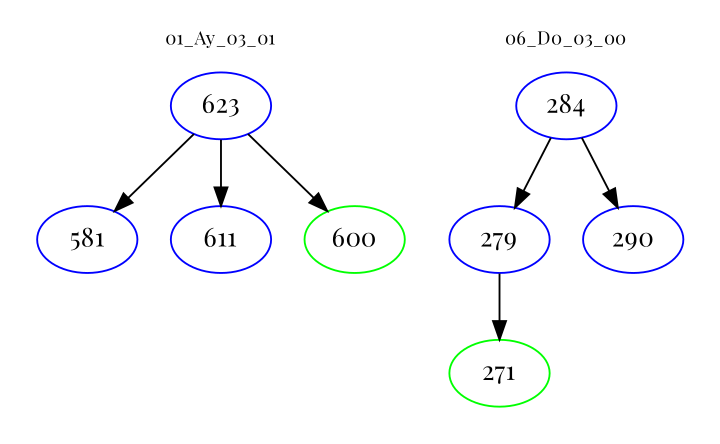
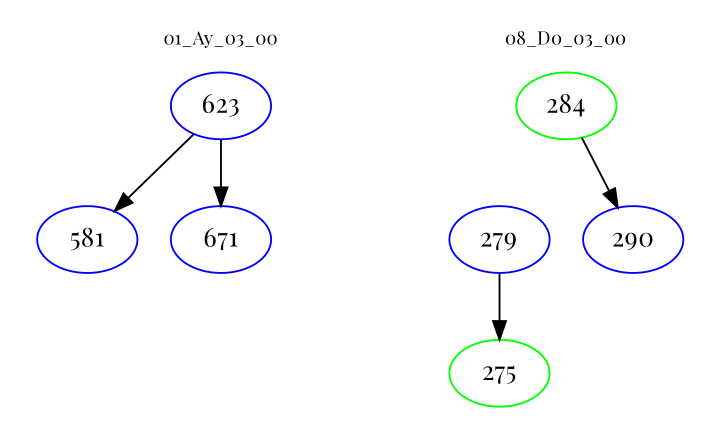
  digraph {
    fontname="Playfair Display"
    node [color=blue fontname="Playfair Display"]
    edge [color=black fontname="Playfair Display"]
    n1 [label=623]
    n2 [label=581]
-   n3 [label=611]
-   n4 [color=green label=600]
-   n5 [label=284]
+   n3 [label=671]
+   n5 [color=green label=284]
    n6 [label=279]
    n7 [label=290]
-   n8 [color=green label=271]
+   n8 [color=green label=275]
    subgraph cluster_1 {
      color=white
      fontsize=10
-     label="01_Ay_03_01"
+     label="01_Ay_03_00"
      n1
      n2
      n3
-     n4
    }
    subgraph cluster_2 {
      color=white
      fontsize=10
-     label="06_D0_03_00"
+     label="08_D0_03_00"
      n5
      n6
      n7
      n8
    }
    n1 -> n2
    n1 -> n3
-   n1 -> n4
-   n5 -> n6
    n5 -> n7
    n6 -> n8
  }
